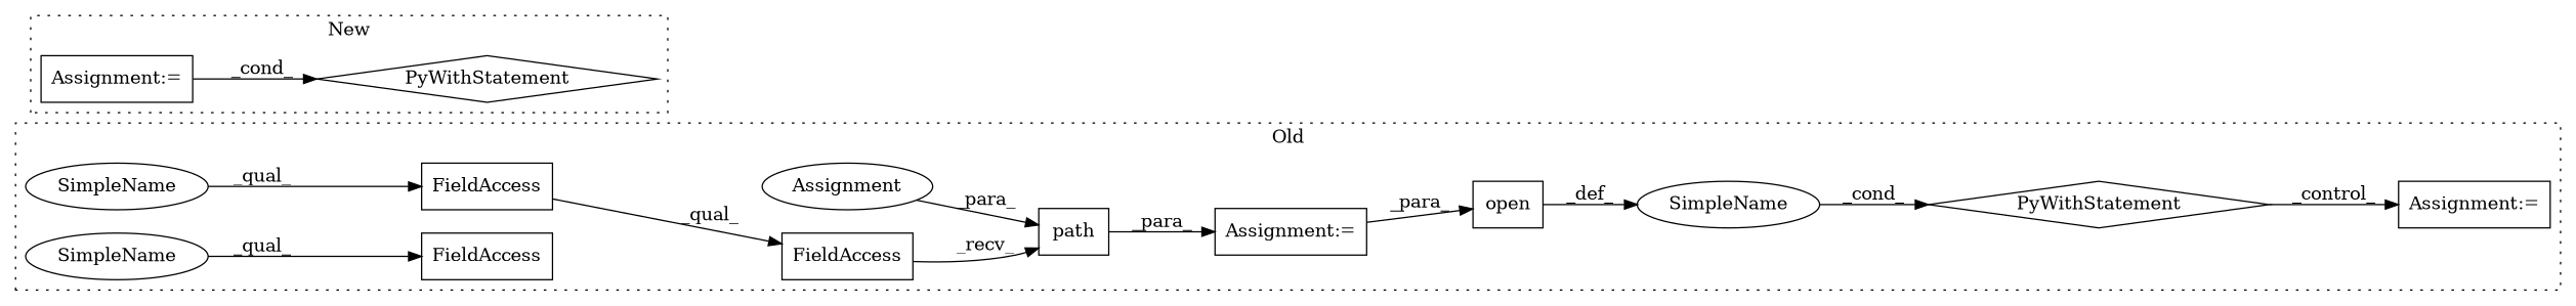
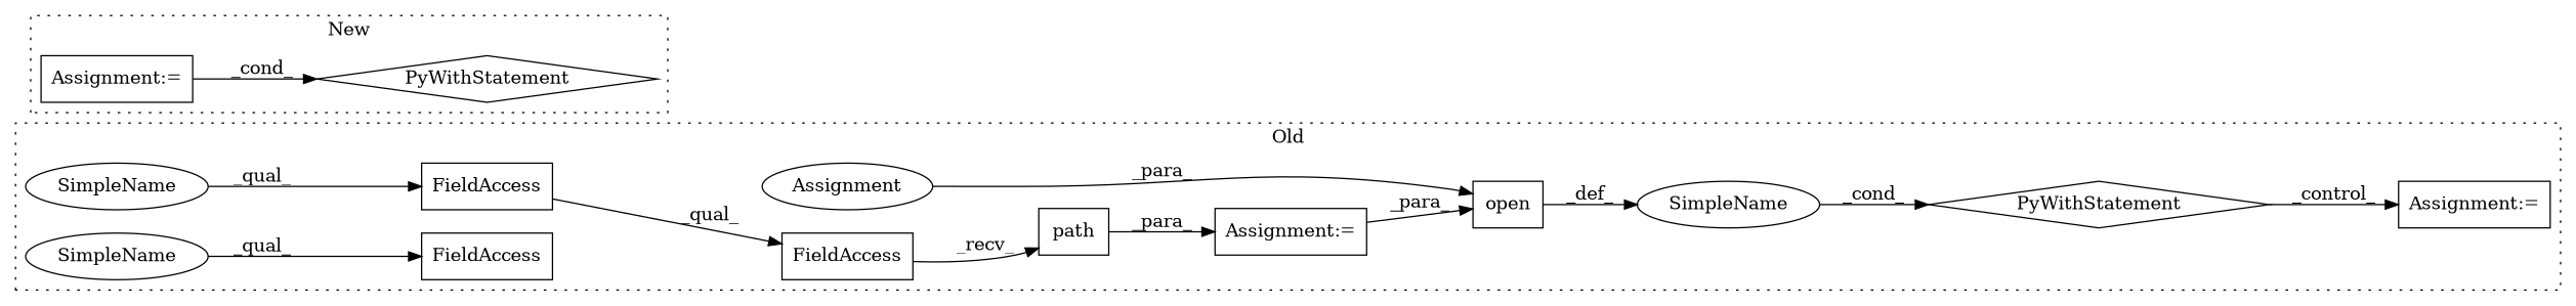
  digraph {
    rankdir=LR
    node [a=7 l=4 s=9413 shape=box]
    n1 [a=32 l="5,1" label=path s="9430,9455"]
    n2 [a=104 l="10,2" label=PyWithStatement s="9462,9495" shape=diamond]
    n3 [l=1 label="Assignment:=" s=9412]
    n4 [l=3 label="Assignment:=" s=9510]
    n5 [a=42 label=SimpleName shape=ellipse l="" s=""]
    n6 [a=22 l=16 label=FieldAccess]
    n7 [a=22 l=9 label=FieldAccess]
    n8 [a=32 l="5,1" label=open s="9472,9494"]
    n9 [a=45 label=Assignment s=9490 shape=ellipse]
    n10 [a=22 l=9 label=FieldAccess s=9965]
    n11 [a=42 label=SimpleName shape=ellipse]
    n12 [a=42 label=SimpleName s=9965 shape=ellipse]
    n13 [a=104 l="10,2" label=PyWithStatement s="9588,9681" shape=diamond]
    n14 [l=1 label="Assignment:=" s=9432]
    subgraph cluster_1 {
      label=Old
      style=dotted
      n1
      n2
      n3
      n4
      n5
      n6
      n7
      n8
      n9
      n10
      n11
      n12
    }
    subgraph cluster_2 {
      label=New
      style=dotted
      n13
      n14
    }
    n1 -> n3 [label=_para_]
    n2 -> n4 [label=_control_]
    n3 -> n8 [label=_para_]
    n5 -> n2 [label=_cond_]
    n6 -> n1 [label=_recv_]
    n7 -> n6 [label=_qual_]
    n8 -> n5 [label=_def_]
-   n9 -> n1 [label=_para_]
+   n9 -> n8 [label=_para_]
    n11 -> n7 [label=_qual_]
    n12 -> n10 [label=_qual_]
    n14 -> n13 [label=_cond_]
  }
